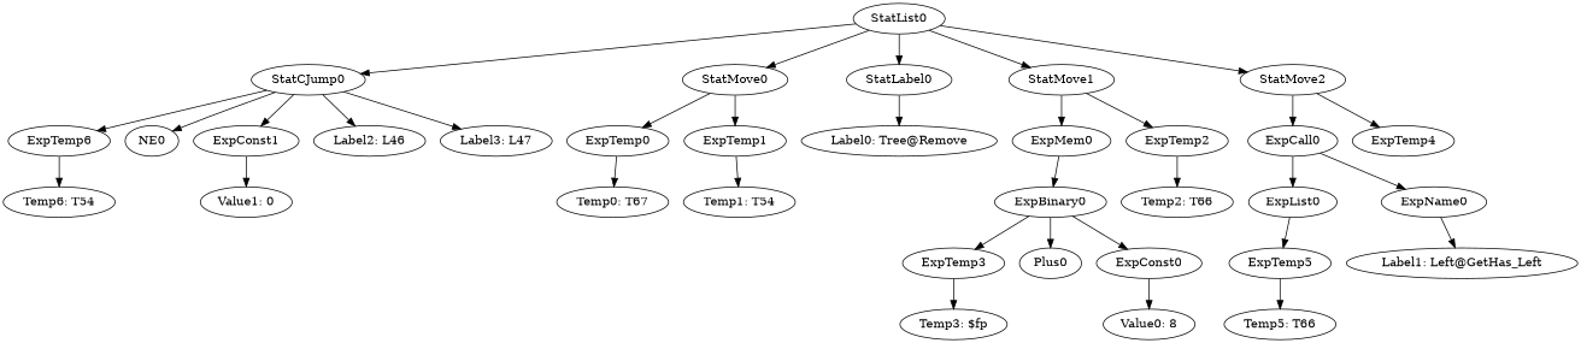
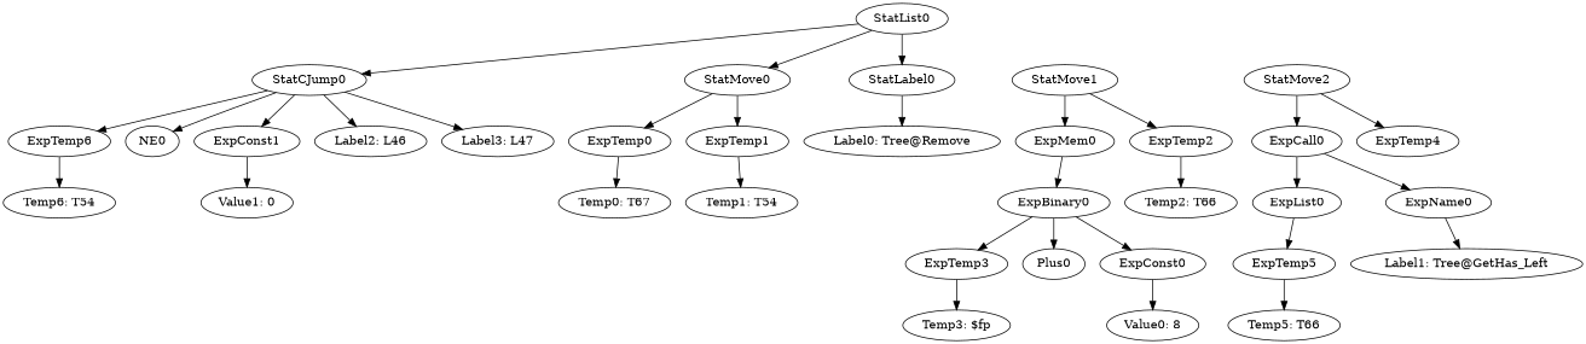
  digraph {
    ordering=out
    ExpTemp6
    "Temp6: T54"
    StatCJump0
    NE0
    ExpConst1
    "Label2: L46"
    "Label3: L47"
    "Value1: 0"
    ExpList0
    ExpTemp5
    "Temp5: T66"
    ExpName0
-   "Label1: Tree@GetHas_Left" [label="Label1: Left@GetHas_Left"]
+   "Label1: Tree@GetHas_Left"
    ExpCall0
    ExpMem0
    ExpBinary0
    ExpTemp3
    Plus0
    ExpConst0
    "Temp3: $fp"
    "Value0: 8"
    StatMove0
    ExpTemp0
    ExpTemp1
    "Temp0: T67"
    "Temp1: T54"
    StatList0
    StatLabel0
    StatMove1
    StatMove2
    "Label0: Tree@Remove"
    ExpTemp2
    ExpTemp4
    "Temp2: T66"
    ExpTemp6 -> "Temp6: T54"
    StatCJump0 -> ExpTemp6
    StatCJump0 -> NE0
    StatCJump0 -> ExpConst1
    StatCJump0 -> "Label2: L46"
    StatCJump0 -> "Label3: L47"
    ExpConst1 -> "Value1: 0"
    ExpList0 -> ExpTemp5
    ExpTemp5 -> "Temp5: T66"
    ExpName0 -> "Label1: Tree@GetHas_Left"
    ExpCall0 -> ExpList0
    ExpCall0 -> ExpName0
    ExpMem0 -> ExpBinary0
    ExpBinary0 -> ExpTemp3
    ExpBinary0 -> Plus0
    ExpBinary0 -> ExpConst0
    ExpTemp3 -> "Temp3: $fp"
    ExpConst0 -> "Value0: 8"
    StatMove0 -> ExpTemp0
    StatMove0 -> ExpTemp1
    ExpTemp0 -> "Temp0: T67"
    ExpTemp1 -> "Temp1: T54"
    StatList0 -> StatCJump0
    StatList0 -> StatMove0
    StatList0 -> StatLabel0
-   StatList0 -> StatMove1
-   StatList0 -> StatMove2
    StatLabel0 -> "Label0: Tree@Remove"
    StatMove1 -> ExpMem0
    StatMove1 -> ExpTemp2
    StatMove2 -> ExpCall0
    StatMove2 -> ExpTemp4
    ExpTemp2 -> "Temp2: T66"
  }
